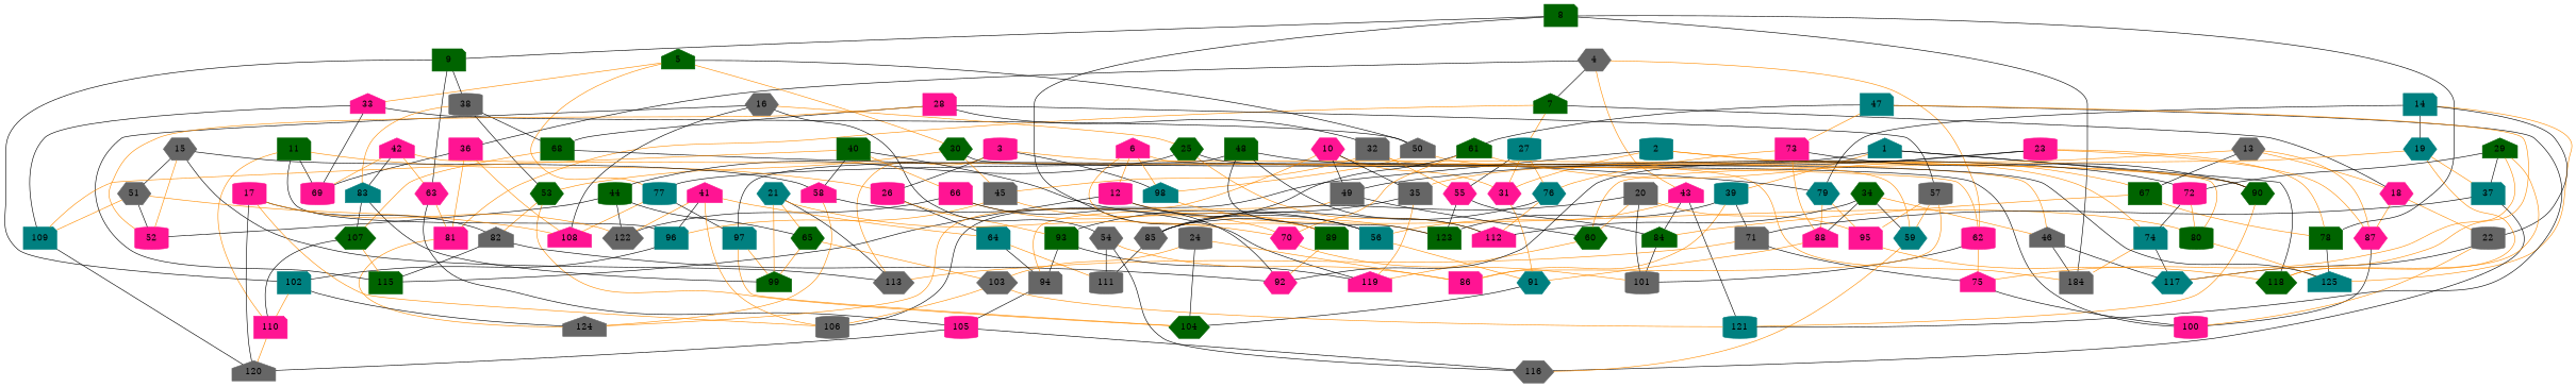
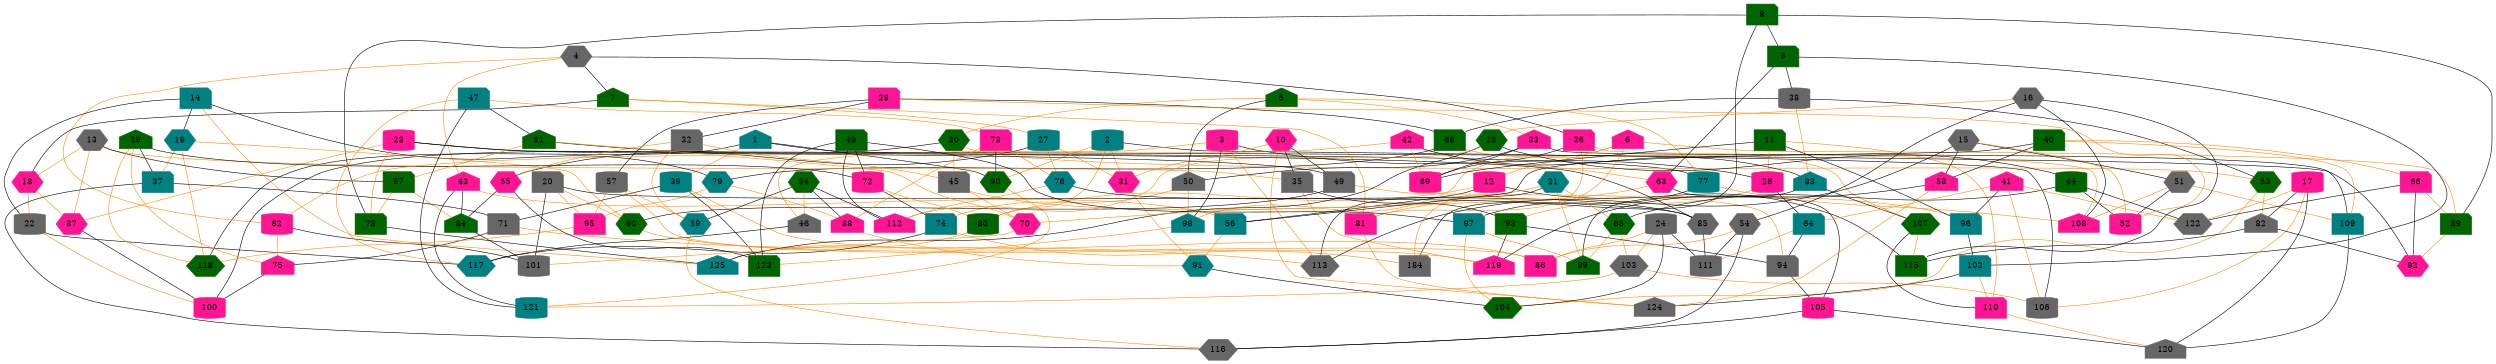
  graph {
    node [color=deeppink shape=note style=filled]
    edge [color=darkorange]
    1 [color=teal shape=house]
    39 [color=teal shape=cylinder]
    77 [color=teal shape=cylinder]
    90 [color=darkgreen shape=hexagon]
    118 [color=darkgreen shape=hexagon]
    86
    71 [color=gray40]
    123 [color=darkgreen]
    108 [shape=house]
    97 [color=teal]
    121 [color=teal shape=cylinder]
    2 [color=teal shape=cylinder]
    31 [shape=hexagon]
    80 [color=darkgreen shape=cylinder]
    106 [color=gray40 shape=cylinder]
    91 [color=teal shape=hexagon]
    125 [color=teal shape=house]
    3 [shape=cylinder]
    26 [shape=cylinder]
    46 [color=gray40 shape=house]
    98 [color=teal shape=house]
    113 [color=gray40 shape=hexagon]
    64 [color=teal]
    93 [color=darkgreen]
    n25 [color=gray40 label=184]
    117 [color=teal shape=hexagon]
    4 [color=gray40 shape=hexagon]
    7 [color=darkgreen shape=house]
    36
    43 [shape=house]
    62 [shape=cylinder]
    18 [shape=hexagon]
    27 [color=teal shape=cylinder]
    81
    69 [shape=cylinder]
    56 [color=teal]
    84 [color=darkgreen shape=house]
    101 [color=gray40 shape=cylinder]
    75 [shape=house]
    5 [color=darkgreen shape=house]
    30 [color=darkgreen shape=hexagon]
    33 [shape=house]
    50 [color=gray40 shape=house]
    100 [shape=cylinder]
    45 [color=gray40]
    53 [color=darkgreen shape=hexagon]
    109 [color=teal]
    74 [color=teal]
    6 [shape=house]
    12 [shape=cylinder]
    89 [color=darkgreen]
    115 [color=darkgreen]
    92 [shape=hexagon]
    87 [shape=hexagon]
    22 [color=gray40 shape=cylinder]
    55 [shape=hexagon]
    76 [color=teal shape=hexagon]
    124 [color=gray40 shape=house]
    8 [color=darkgreen]
    9 [color=darkgreen]
    78 [color=darkgreen]
    38 [color=gray40 shape=cylinder]
    63 [shape=hexagon]
    102 [color=teal]
    68 [color=darkgreen]
    83 [color=teal shape=house]
    105 [shape=cylinder]
    110
    10 [shape=hexagon]
    35 [color=gray40]
    49 [color=gray40]
    119 [shape=house]
    60 [color=darkgreen shape=hexagon]
    94 [color=gray40]
    11 [color=darkgreen]
    96 [color=teal]
    120 [color=gray40 shape=house]
    13 [color=gray40 shape=hexagon]
    67 [color=darkgreen]
    14 [color=teal]
    19 [color=teal shape=hexagon]
    79 [color=teal shape=hexagon]
    37 [color=teal]
    95
    88 [shape=house]
    15 [color=gray40 shape=hexagon]
    51 [color=gray40 shape=hexagon]
    52 [shape=cylinder]
    58 [shape=house]
    16 [color=gray40 shape=hexagon]
    25 [color=darkgreen shape=hexagon]
    54 [color=gray40 shape=hexagon]
    44 [color=darkgreen shape=cylinder]
    112 [shape=house]
    111 [color=gray40 shape=cylinder]
    116 [color=gray40 shape=hexagon]
    17 [shape=cylinder]
    82 [color=gray40 shape=house]
    122 [color=gray40 shape=hexagon]
    20 [color=gray40]
    85 [color=gray40 shape=hexagon]
    21 [color=teal shape=hexagon]
    65 [color=darkgreen shape=hexagon]
    70 [shape=hexagon]
    99 [color=darkgreen shape=house]
    103 [color=gray40 shape=hexagon]
    23 [shape=cylinder]
    24 [color=gray40 shape=cylinder]
    104 [color=darkgreen shape=hexagon]
    28
    32 [color=gray40]
    57 [color=gray40 shape=cylinder]
    59 [color=teal shape=hexagon]
    107 [color=darkgreen shape=hexagon]
    29 [color=darkgreen shape=house]
    72 [shape=cylinder]
    34 [color=darkgreen shape=hexagon]
    40 [color=darkgreen]
    66
    41 [shape=house]
    42 [shape=house]
    47 [color=teal]
    61 [color=darkgreen shape=house]
    73
    48 [color=darkgreen]
    1 -- 39
    1 -- 77 [color=black]
    1 -- 90 [color=black]
    1 -- 118 [color=black]
    39 -- 86
    39 -- 71 [color=black]
    39 -- 123 [color=black]
    77 -- 108
    77 -- 97 [color=black]
    90 -- 121
    71 -- 113
    71 -- 75 [color=black]
    97 -- 99
    97 -- 104
    2 -- 90
    2 -- 31
    2 -- 80
    2 -- 106 [color=black]
    31 -- 91
    80 -- 125
    91 -- 104 [color=black]
    3 -- 26 [color=black]
    3 -- 46
    3 -- 98 [color=black]
    3 -- 113
    26 -- 64 [color=black]
    26 -- 93
-   46 -- n25 [color=black]
    46 -- 117 [color=black]
    98 -- 123
    64 -- 94 [color=black]
    64 -- 111
    93 -- 119 [color=black]
    93 -- 94 [color=black]
    4 -- 7 [color=black]
    4 -- 36 [color=black]
    4 -- 43
    4 -- 62
    7 -- 18 [color=black]
    7 -- 27
    7 -- 81
    36 -- 108
    36 -- 81
    36 -- 69 [color=black]
    43 -- 121 [color=black]
    43 -- 56
    43 -- 84 [color=black]
    62 -- 101 [color=black]
    62 -- 75
    18 -- 87
    18 -- 22
    27 -- 31
    27 -- 55 [color=black]
    27 -- 76
    81 -- 124
    56 -- 91
    84 -- 101 [color=black]
    75 -- 100 [color=black]
    5 -- 77
    5 -- 30
    5 -- 33
    5 -- 50 [color=black]
    30 -- 100 [color=black]
    30 -- 45
    30 -- 53
    33 -- 69 [color=black]
    33 -- 50 [color=black]
    33 -- 109 [color=black]
    50 -- 98
    50 -- 74
    45 -- 96
    45 -- 70
    53 -- 82
    53 -- 104
    109 -- 120 [color=black]
    74 -- n25
    74 -- 117 [color=black]
    6 -- 98
    6 -- n25
    6 -- 12
    6 -- 89
    12 -- 80
    12 -- 56 [color=black]
    12 -- 115 [color=black]
    89 -- 92
    87 -- 100 [color=black]
    22 -- 117 [color=black]
    22 -- 100
    55 -- 123 [color=black]
    55 -- 84 [color=black]
    76 -- 112
    76 -- 85 [color=black]
    8 -- n25 [color=black]
    8 -- 89 [color=black]
    8 -- 9 [color=black]
    8 -- 78 [color=black]
    9 -- 38 [color=black]
    9 -- 63 [color=black]
    9 -- 102 [color=black]
    78 -- 125 [color=black]
    38 -- 53 [color=black]
    38 -- 68 [color=black]
    38 -- 83
    63 -- 81
    63 -- 105 [color=black]
    102 -- 124 [color=black]
    102 -- 110
    68 -- 79 [color=black]
    68 -- 107
    83 -- 99 [color=black]
    83 -- 107 [color=black]
    105 -- 120 [color=black]
    105 -- 116 [color=black]
    110 -- 120
    10 -- 31
    10 -- 124
    10 -- 35 [color=black]
    10 -- 49 [color=black]
    35 -- 93 [color=black]
    35 -- 119
    49 -- 60 [color=black]
    49 -- 94
    60 -- 119
    94 -- 105 [color=black]
    11 -- 26
    11 -- 69 [color=black]
    11 -- 110
    11 -- 96 [color=black]
    96 -- 102 [color=black]
    13 -- 18
    13 -- 87
    13 -- 35
    13 -- 67 [color=black]
    67 -- 84
    67 -- 78
    14 -- 125
    14 -- 22 [color=black]
    14 -- 19 [color=black]
    14 -- 79 [color=black]
    19 -- 118
    19 -- 60
    19 -- 37
    79 -- 95
    79 -- 88
    37 -- 71 [color=black]
    37 -- 116 [color=black]
    95 -- 118
    88 -- 91
    15 -- 113 [color=black]
    15 -- 51 [color=black]
    15 -- 52
    15 -- 58 [color=black]
    51 -- 108
    51 -- 109
    51 -- 52 [color=black]
    58 -- 124
    58 -- 119 [color=black]
    16 -- 108 [color=black]
    16 -- 115 [color=black]
    16 -- 25
    16 -- 54 [color=black]
    25 -- 125 [color=black]
    25 -- 44 [color=black]
    25 -- 112
    54 -- 86
    54 -- 111 [color=black]
    54 -- 116 [color=black]
    44 -- 52 [color=black]
    44 -- 122 [color=black]
    44 -- 65 [color=black]
    17 -- 106
    17 -- 120 [color=black]
    17 -- 82 [color=black]
    17 -- 122
    82 -- 115 [color=black]
    82 -- 92 [color=black]
    20 -- 101 [color=black]
    20 -- 60
    20 -- 95
    20 -- 85 [color=black]
    85 -- 111 [color=black]
    21 -- 113 [color=black]
    21 -- 65
    21 -- 70
    21 -- 99
    65 -- 99
    65 -- 103
    70 -- 101
    103 -- 121
    103 -- 106
    23 -- 92 [color=black]
    23 -- 87
    23 -- 78
    23 -- 49 [color=black]
    24 -- 86
+   24 -- 111 [color=black]
    24 -- 103
    24 -- 104 [color=black]
    28 -- 68 [color=black]
    28 -- 52
    28 -- 32 [color=black]
    28 -- 57 [color=black]
    32 -- 45
    32 -- 55
    32 -- 59
    57 -- 86
    57 -- 95
    57 -- 59
    59 -- 116
    107 -- 115
    107 -- 110 [color=black]
    29 -- 118
    29 -- 75
    29 -- 37 [color=black]
    29 -- 72 [color=black]
    72 -- 80
    72 -- 74 [color=black]
    34 -- 46
    34 -- 88 [color=black]
    34 -- 112 [color=black]
    34 -- 59 [color=black]
    40 -- 56 [color=black]
    40 -- 109
    40 -- 58 [color=black]
    40 -- 66
    66 -- 89
    66 -- 92 [color=black]
    66 -- 122 [color=black]
    41 -- 106
    41 -- 64
    41 -- 96 [color=black]
    41 -- 122
    42 -- 62
    42 -- 69
    42 -- 63
    42 -- 83 [color=black]
    47 -- 121 [color=black]
    47 -- 117
    47 -- 61 [color=black]
    47 -- 73
    61 -- 67
    61 -- 85 [color=black]
    61 -- 70
    73 -- 90 [color=black]
    73 -- 76
    73 -- 88
    48 -- 123 [color=black]
    48 -- 97 [color=black]
    48 -- 112 [color=black]
    48 -- 72 [color=black]
  }
